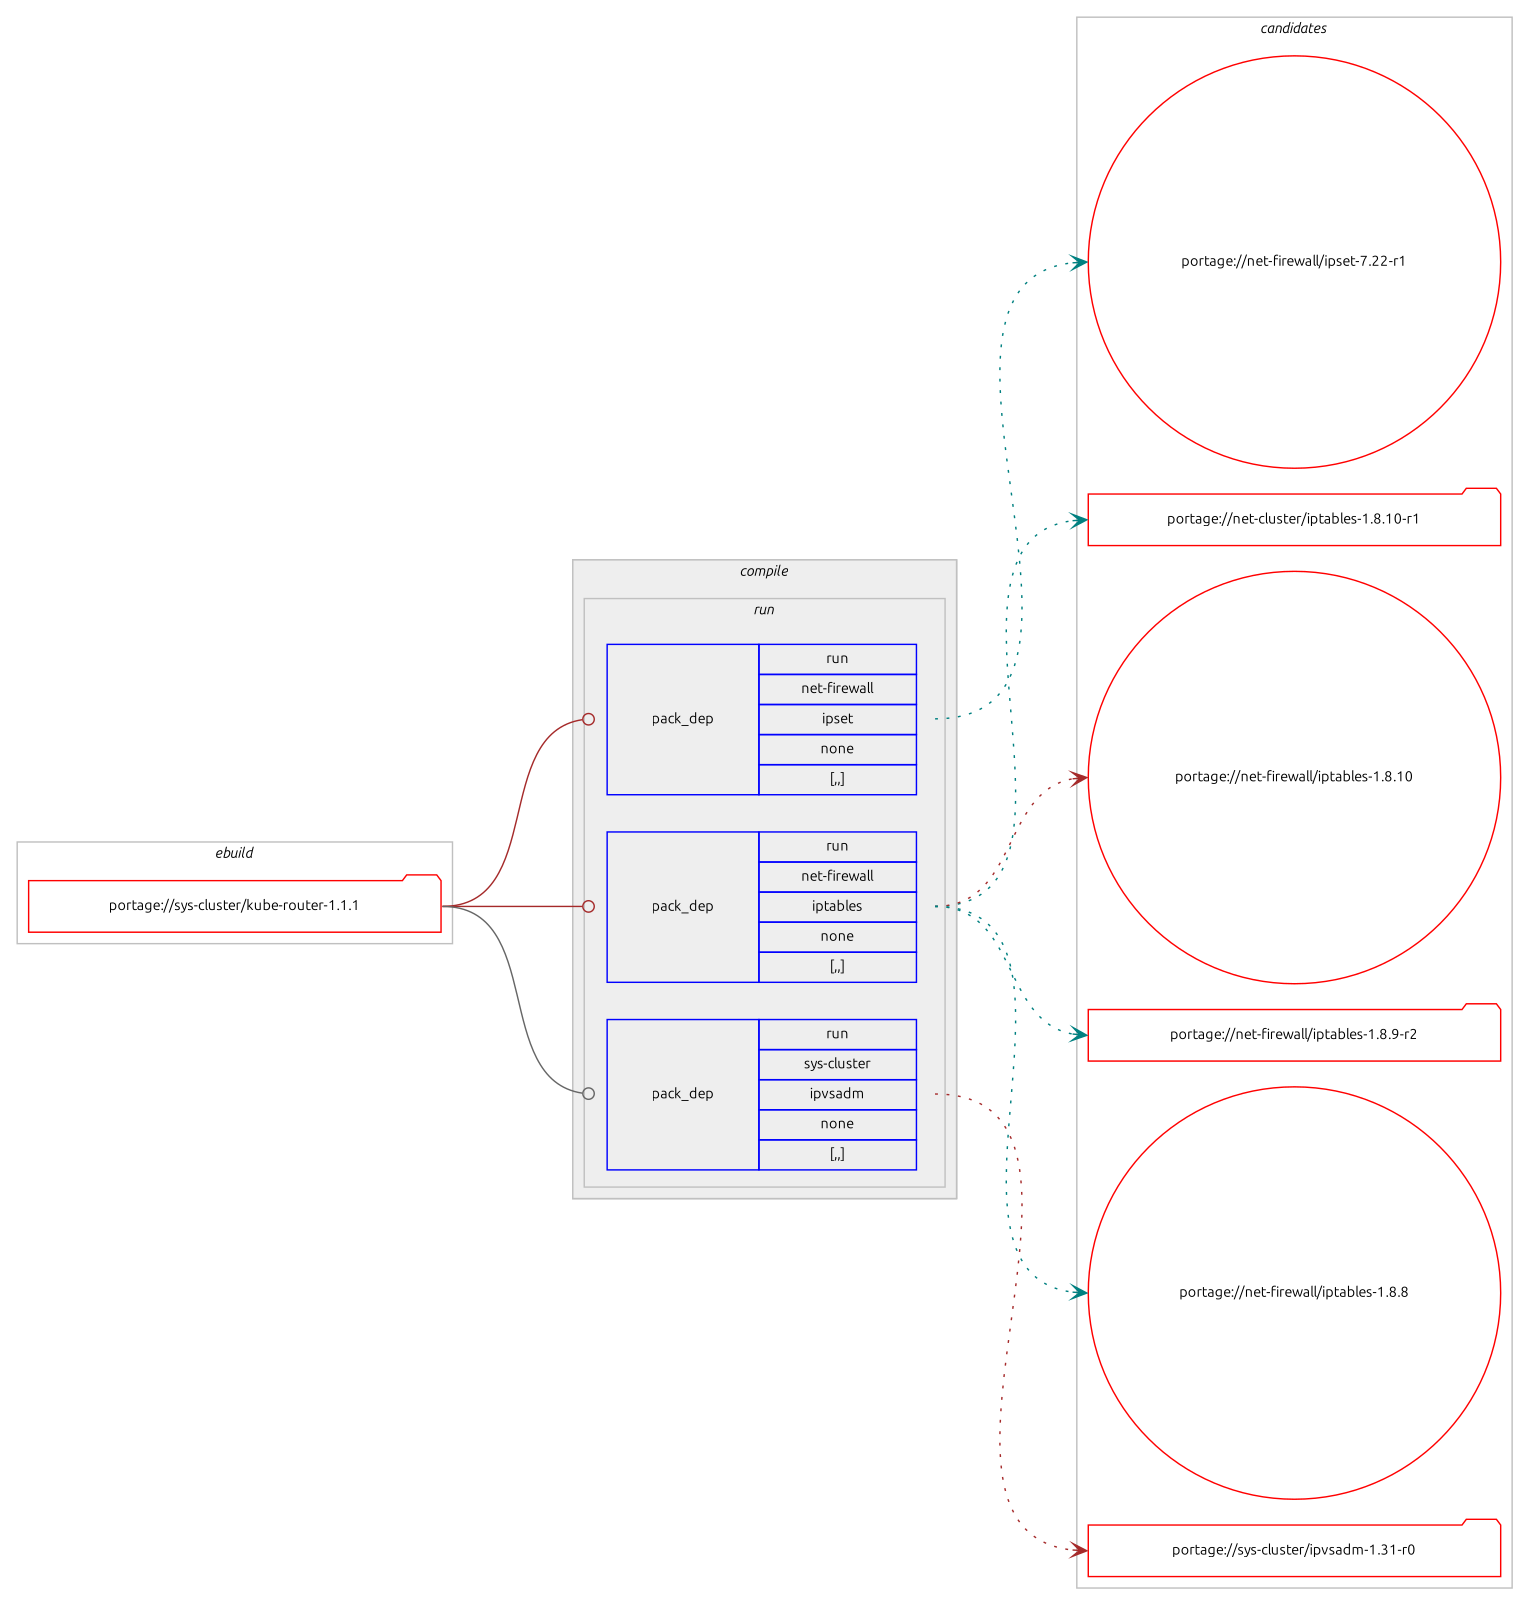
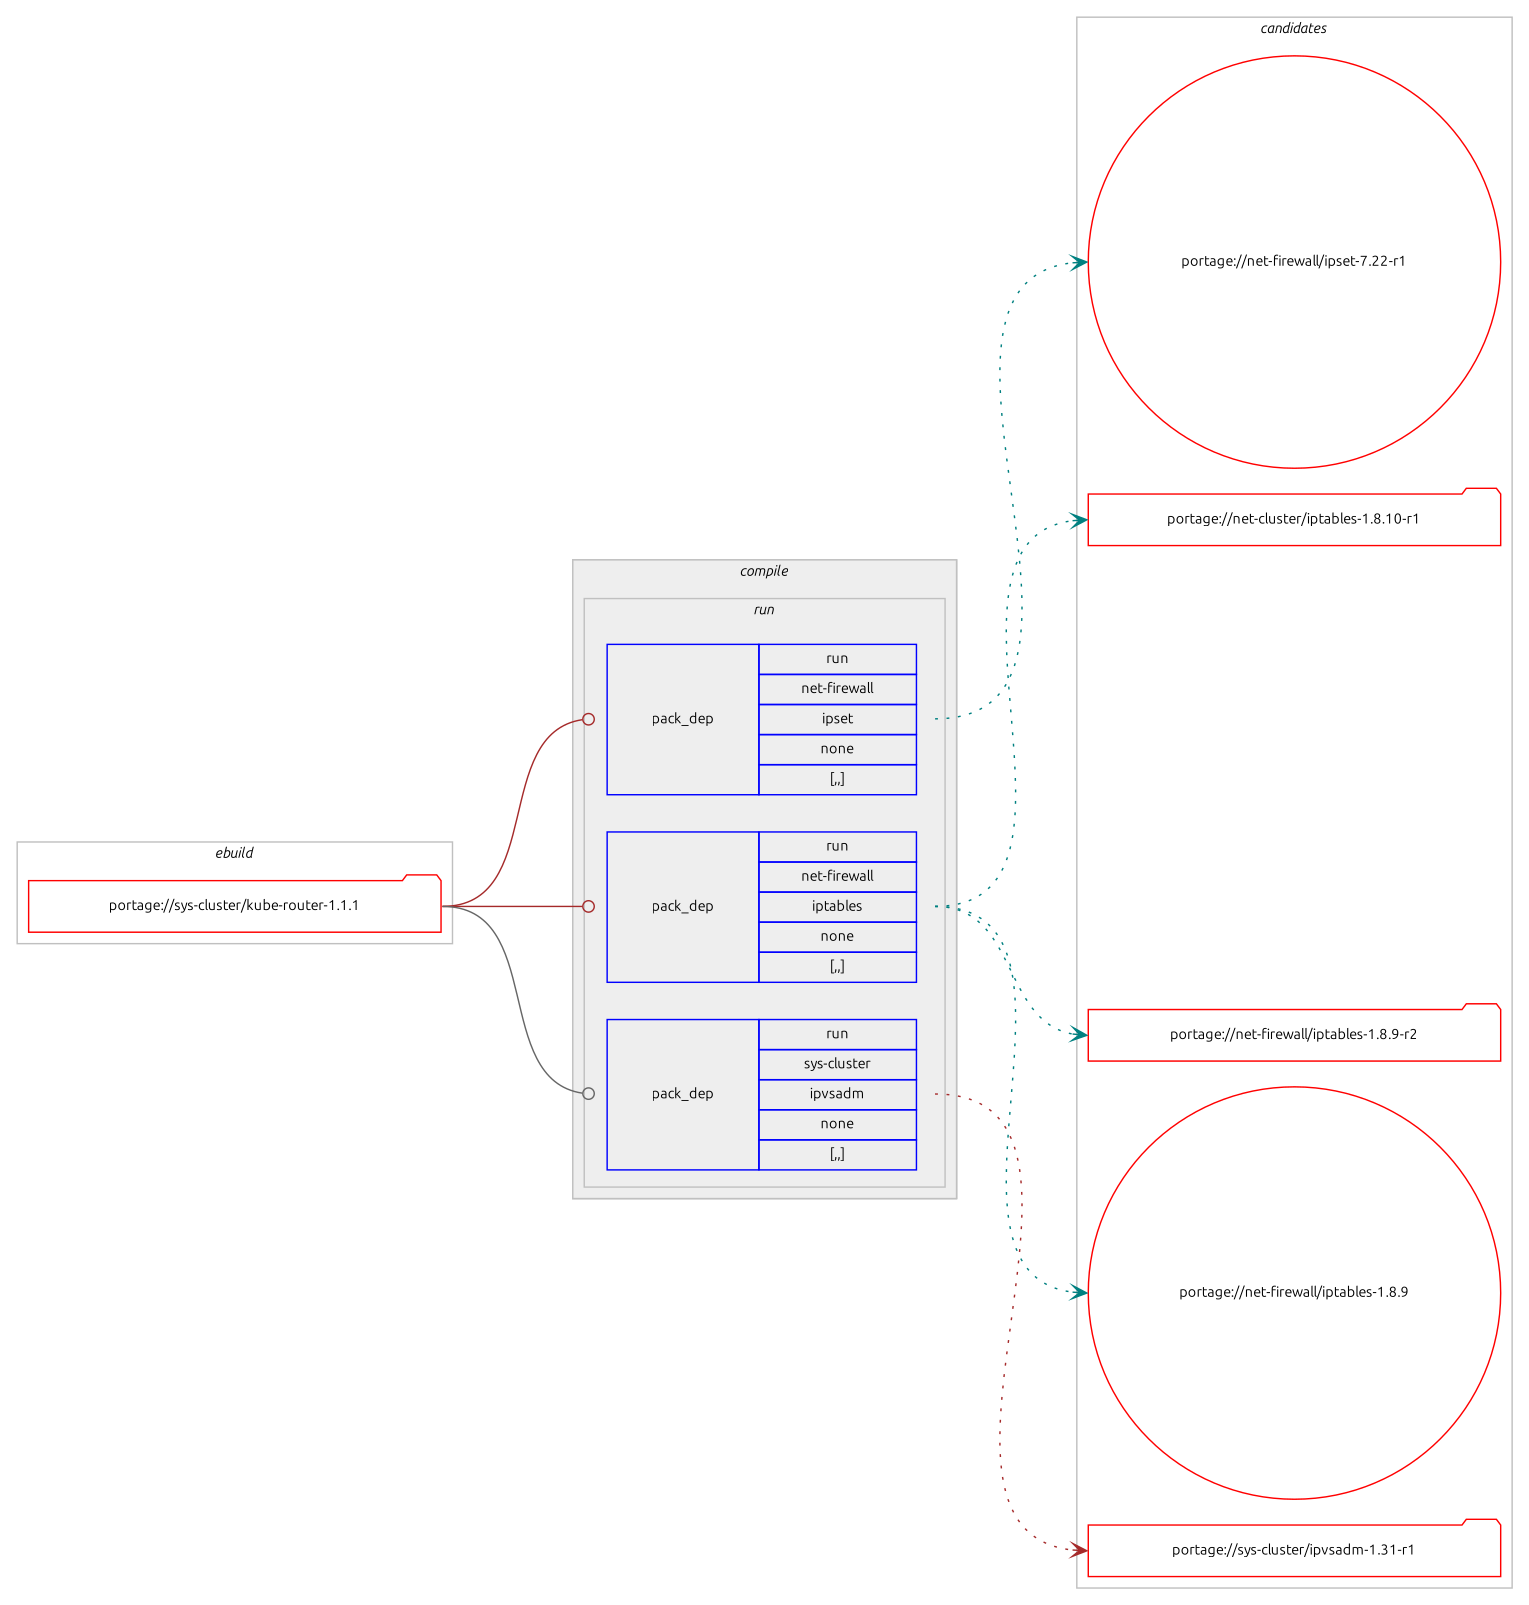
  digraph {
    compound=true
    concentrate=true
    fontname=Ubuntu
    fontsize=10
    newrank=true
    rankdir=LR
    ranksep=1.5
    node [color=red fontname=Ubuntu fontsize=10 shape=folder]
    edge [arrowhead=vee color=brown fontname=Ubuntu headport=w style=dotted tailport=e weight=100]
    n1 [label="portage://sys-cluster/kube-router-1.1.1" width=4]
    n2 [color=blue label=<<TABLE BORDER="0" CELLBORDER="1" CELLSPACING="0" CELLPADDING="4" WIDTH="220"><TR><TD ROWSPAN="6" CELLPADDING="30">pack_dep</TD></TR><TR><TD WIDTH="110">run</TD></TR><TR><TD>net-firewall</TD></TR><TR><TD>ipset</TD></TR><TR><TD>none</TD></TR><TR><TD>[,,]</TD></TR></TABLE>> shape=none]
    n3 [color=blue label=<<TABLE BORDER="0" CELLBORDER="1" CELLSPACING="0" CELLPADDING="4" WIDTH="220"><TR><TD ROWSPAN="6" CELLPADDING="30">pack_dep</TD></TR><TR><TD WIDTH="110">run</TD></TR><TR><TD>net-firewall</TD></TR><TR><TD>iptables</TD></TR><TR><TD>none</TD></TR><TR><TD>[,,]</TD></TR></TABLE>> shape=none]
    n4 [color=blue label=<<TABLE BORDER="0" CELLBORDER="1" CELLSPACING="0" CELLPADDING="4" WIDTH="220"><TR><TD ROWSPAN="6" CELLPADDING="30">pack_dep</TD></TR><TR><TD WIDTH="110">run</TD></TR><TR><TD>sys-cluster</TD></TR><TR><TD>ipvsadm</TD></TR><TR><TD>none</TD></TR><TR><TD>[,,]</TD></TR></TABLE>> shape=none]
    n5 [label="portage://net-firewall/ipset-7.22-r1" shape=circle width=4]
    n6 [label="portage://net-cluster/iptables-1.8.10-r1" width=4]
-   n7 [label="portage://net-firewall/iptables-1.8.10" shape=circle width=4]
    n8 [label="portage://net-firewall/iptables-1.8.9-r2" width=4]
-   n9 [label="portage://net-firewall/iptables-1.8.8" shape=circle width=4]
-   n10 [label="portage://sys-cluster/ipvsadm-1.31-r0" width=4]
+   n9 [label="portage://net-firewall/iptables-1.8.9" shape=circle width=4]
+   n10 [label="portage://sys-cluster/ipvsadm-1.31-r1" width=4]
    subgraph cluster_1 {
      color=gray
      label=<<i>ebuild</i>>
      rank=same
      n1
    }
    subgraph cluster_2 {
      color=gray
      label=<<i>dependencies</i>>
      subgraph cluster_3 {
        color=gray
        fillcolor="#eeeeee"
        label=<<i>compile and run</i>>
        style=filled
      }
      subgraph cluster_4 {
        color=gray
        fillcolor="#eeeeee"
        label=<<i>compile</i>>
        style=filled
      }
      subgraph cluster_5 {
        color=gray
        fillcolor="#eeeeee"
        label=<<i>run</i>>
        style=filled
        subgraph sub_6 {
          color=gray
          fillcolor="#eeeeee"
          label=<<i>run</i>>
          style=filled
          n2
        }
        subgraph sub_7 {
          color=gray
          fillcolor="#eeeeee"
          label=<<i>run</i>>
          style=filled
          n3
        }
        subgraph sub_8 {
          color=gray
          fillcolor="#eeeeee"
          label=<<i>run</i>>
          style=filled
          n4
        }
      }
    }
    subgraph cluster_9 {
      color=gray
      label=<<i>candidates</i>>
      rank=same
      subgraph sub_10 {
        color=black
        label=<<i>candidates</i>>
        nodesep=1
        rank=same
        n5
      }
      subgraph sub_11 {
        color=black
        label=<<i>candidates</i>>
        nodesep=1
        rank=same
        n6
-       n7
        n8
        n9
      }
      subgraph sub_12 {
        color=black
        label=<<i>candidates</i>>
        nodesep=1
        rank=same
        n10
      }
    }
    n1 -> n2 [arrowhead=odot style=solid weight=20]
    n1 -> n3 [arrowhead=odot style=solid weight=20]
    n1 -> n4 [arrowhead=odot color=gray40 style=solid weight=20]
    n2 -> n5 [color=teal]
    n3 -> n6 [color=teal]
-   n3 -> n7
    n3 -> n8 [color=teal]
    n3 -> n9 [color=teal]
    n4 -> n10
  }
